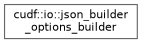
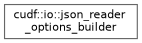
  digraph {
    rankdir=LR
-   n1 [color=grey40 fillcolor=white fontname=Helvetica fontsize=10 height=0.2 label="cudf::io::json_builder\l_options_builder" shape=box style=filled width=0.4]
+   n1 [color=grey40 fillcolor=white fontname=Helvetica fontsize=10 height=0.2 label="cudf::io::json_reader\l_options_builder" shape=box style=filled width=0.4]
  }
